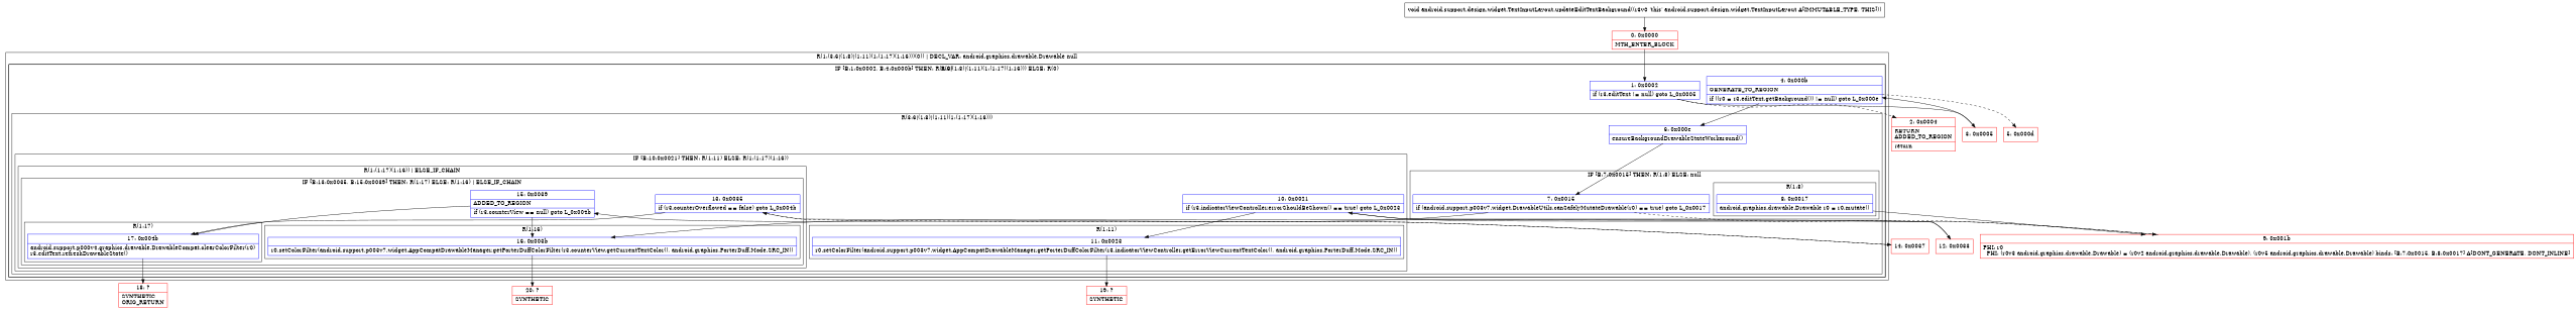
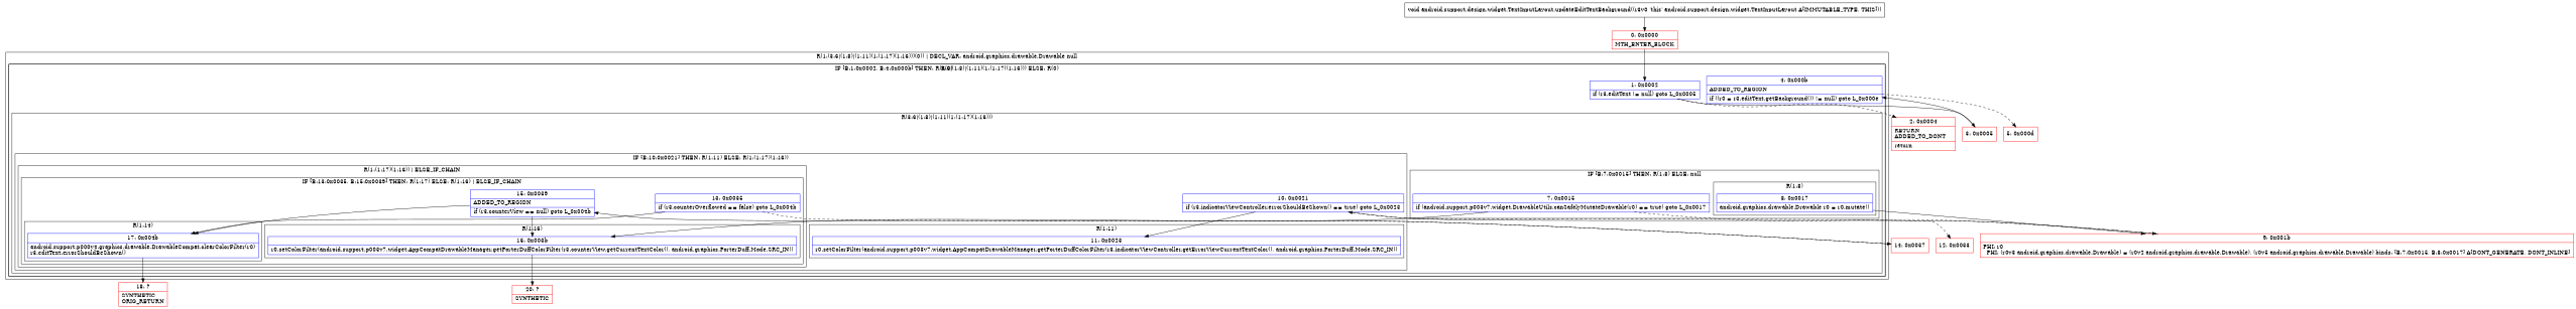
  digraph {
    fontname="DejaVu Serif"
    node [color=blue fontname="DejaVu Serif" shape=record]
    edge [fontname="DejaVu Serif"]
    n1 [label="{8\:\ 0x0017|android.graphics.drawable.Drawable r0 = r0.mutate()\l}"]
    n2 [label="{7\:\ 0x0015|if (android.support.p003v7.widget.DrawableUtils.canSafelyMutateDrawable(r0) == true) goto L_0x0017\l}"]
    n3 [label="{11\:\ 0x0023|r0.setColorFilter(android.support.p003v7.widget.AppCompatDrawableManager.getPorterDuffColorFilter(r3.indicatorViewController.getErrorViewCurrentTextColor(), android.graphics.PorterDuff.Mode.SRC_IN))\l}"]
-   n4 [label="{17\:\ 0x004b|android.support.p000v4.graphics.drawable.DrawableCompat.clearColorFilter(r0)\lr3.editText.refreshDrawableState()\l}"]
+   n4 [label="{17\:\ 0x004b|android.support.p000v4.graphics.drawable.DrawableCompat.clearColorFilter(r0)\lr3.editText.errorShouldBeShown()\l}"]
    n5 [label="{16\:\ 0x003b|r0.setColorFilter(android.support.p003v7.widget.AppCompatDrawableManager.getPorterDuffColorFilter(r3.counterView.getCurrentTextColor(), android.graphics.PorterDuff.Mode.SRC_IN))\l}"]
    n6 [label="{13\:\ 0x0035|if (r3.counterOverflowed == false) goto L_0x004b\l}"]
    n7 [label="{15\:\ 0x0039|ADDED_TO_REGION\l|if (r3.counterView == null) goto L_0x004b\l}"]
    n8 [label="{10\:\ 0x0021|if (r3.indicatorViewController.errorShouldBeShown() == true) goto L_0x0023\l}"]
-   n9 [label="{6\:\ 0x000e|ensureBackgroundDrawableStateWorkaround()\l}"]
    n10 [label="{1\:\ 0x0002|if (r3.editText != null) goto L_0x0005\l}"]
-   n11 [label="{4\:\ 0x000b|GENERATE_TO_REGION\l|if ((r0 = r3.editText.getBackground()) != null) goto L_0x000e\l}"]
+   n11 [label="{4\:\ 0x000b|ADDED_TO_REGION\l|if ((r0 = r3.editText.getBackground()) != null) goto L_0x000e\l}"]
    n12 [color=red label="{9\:\ 0x001b|PHI: r0 \l  PHI: (r0v3 android.graphics.drawable.Drawable) = (r0v2 android.graphics.drawable.Drawable), (r0v5 android.graphics.drawable.Drawable) binds: [B:7:0x0015, B:8:0x0017] A[DONT_GENERATE, DONT_INLINE]\l}"]
-   n13 [color=red label="{19\:\ ?|SYNTHETIC\l}"]
    n14 [color=red label="{18\:\ ?|SYNTHETIC\lORIG_RETURN\l}"]
    n15 [color=red label="{20\:\ ?|SYNTHETIC\l}"]
    n16 [color=red label="{14\:\ 0x0037}"]
    n17 [color=red label="{12\:\ 0x0033}"]
-   n18 [color=red label="{2\:\ 0x0004|RETURN\lADDED_TO_REGION\l|return\l}"]
+   n18 [color=red label="{2\:\ 0x0004|RETURN\lADDED_TO_DONT\l|return\l}"]
    n19 [color=red label="{3\:\ 0x0005}"]
    n20 [color=red label="{5\:\ 0x000d}"]
    n21 [color=red label="{0\:\ 0x0000|MTH_ENTER_BLOCK\l}"]
    n22 [label="{void android.support.design.widget.TextInputLayout.updateEditTextBackground((r3v0 'this' android.support.design.widget.TextInputLayout A[IMMUTABLE_TYPE, THIS])) }" color=""]
    subgraph cluster_1 {
      label="R(1:(3:6|(1:8)|(1:11)(1:(1:17)(1:16)))(0)) | DECL_VAR: android.graphics.drawable.Drawable null\l"
      subgraph cluster_2 {
        label="IF [B:1:0x0002, B:4:0x000b] THEN: R(3:6|(1:8)|(1:11)(1:(1:17)(1:16))) ELSE: R(0)"
        n10
        n11
        subgraph cluster_3 {
          label="R(3:6|(1:8)|(1:11)(1:(1:17)(1:16)))"
-         n9
          subgraph cluster_4 {
            label="IF [B:7:0x0015] THEN: R(1:8) ELSE: null"
            n2
            subgraph cluster_5 {
              label="R(1:8)"
              n1
            }
          }
          subgraph cluster_6 {
            label="IF [B:10:0x0021] THEN: R(1:11) ELSE: R(1:(1:17)(1:16))"
            n8
            subgraph cluster_7 {
              label="R(1:11)"
              n3
            }
            subgraph cluster_8 {
              label="R(1:(1:17)(1:16)) | ELSE_IF_CHAIN\l"
              subgraph cluster_9 {
                label="IF [B:13:0x0035, B:15:0x0039] THEN: R(1:17) ELSE: R(1:16) | ELSE_IF_CHAIN\l"
                n6
                n7
                subgraph cluster_10 {
-                 label="R(1:17)"
+                 label="R(1:14)"
                  n4
                }
                subgraph cluster_11 {
                  label="R(1:16)"
                  n5
                }
              }
            }
          }
        }
        subgraph cluster_12 {
          label="R(0)"
        }
      }
    }
    n1 -> n12
    n2 -> n5
    n2 -> n12 [style=dashed]
-   n3 -> n13
    n4 -> n14
    n5 -> n15
    n6 -> n4
    n6 -> n16 [style=dashed]
    n7 -> n4
    n7 -> n5 [style=solid]
    n8 -> n3
-   n8 -> n17 [style=solid]
-   n9 -> n2
+   n8 -> n17 [style=dashed]
    n10 -> n18 [style=dashed]
    n10 -> n19
-   n11 -> n9
    n11 -> n20 [style=dashed]
    n12 -> n8
    n16 -> n7
-   n17 -> n6
    n19 -> n11
    n21 -> n10
    n22 -> n21
  }
